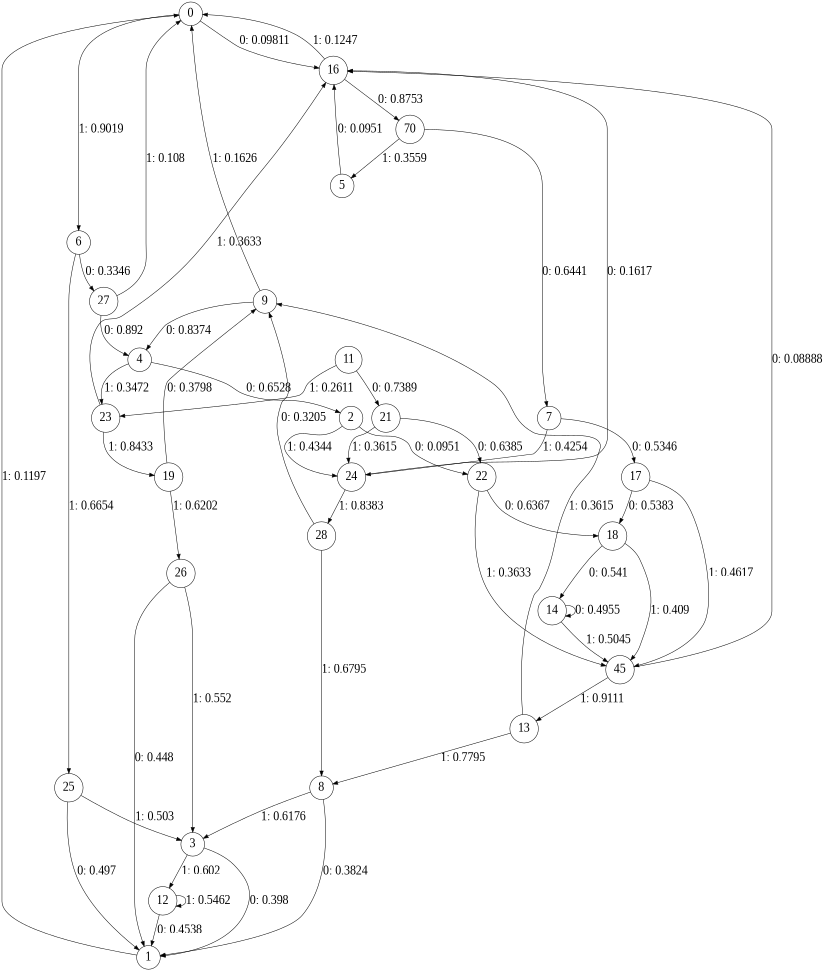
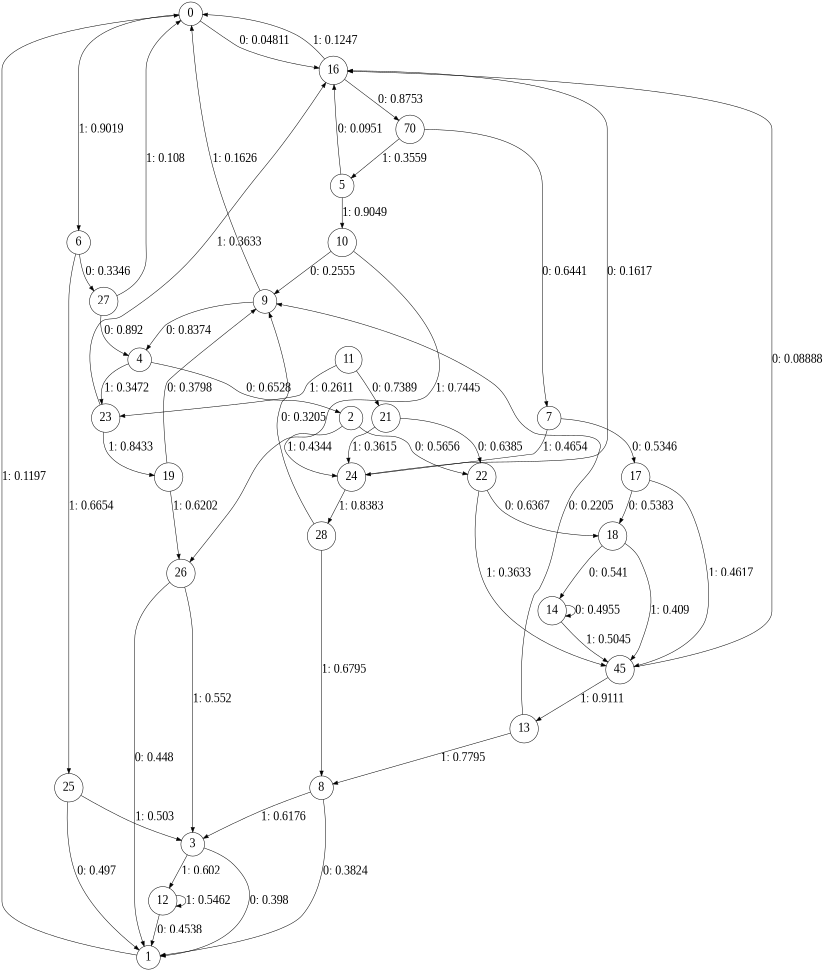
  digraph {
    fontname="Liberation Serif"
    node [fontname="Liberation Serif" fontsize=24 shape=circle]
    edge [fontname="Liberation Serif" fontsize=24]
    0
    16
    6
    n4 [label=70]
    27
    25
    5
    7
    4
    1
    3
    11
    23
    21
    19
    22
    24
    2
    n19 [label=45]
    18
    28
    13
    14
    9
    8
    12
    26
+   10
    17
-   0 -> 16 [label="0: 0.09811  "]
+   0 -> 16 [label="0: 0.04811  "]
    0 -> 6 [label="1: 0.9019   "]
    16 -> 0 [label="1: 0.1247   "]
    16 -> n4 [label="0: 0.8753   "]
    6 -> 27 [label="0: 0.3346   "]
    6 -> 25 [label="1: 0.6654   "]
    n4 -> 5 [label="1: 0.3559   "]
    n4 -> 7 [label="0: 0.6441   "]
    27 -> 0 [label="1: 0.108    "]
    27 -> 4 [label="0: 0.892    "]
    25 -> 1 [label="0: 0.497    "]
    25 -> 3 [label="1: 0.503    "]
    5 -> 16 [label="0: 0.0951   "]
-   7 -> 24 [label="1: 0.4254   "]
+   5 -> 10 [label="1: 0.9049   "]
+   7 -> 24 [label="1: 0.4654   "]
    7 -> 17 [label="0: 0.5346   "]
    4 -> 23 [label="1: 0.3472   "]
    4 -> 2 [label="0: 0.6528   "]
    1 -> 0 [label="1: 0.1197   "]
    3 -> 1 [label="0: 0.398    "]
    3 -> 12 [label="1: 0.602    "]
    11 -> 23 [label="1: 0.2611   "]
    11 -> 21 [label="0: 0.7389   "]
    23 -> 16 [label="1: 0.3633   "]
    23 -> 19 [label="1: 0.8433   "]
    21 -> 22 [label="0: 0.6385   "]
    21 -> 24 [label="1: 0.3615   "]
    19 -> 9 [label="0: 0.3798   "]
    19 -> 26 [label="1: 0.6202   "]
    22 -> n19 [label="1: 0.3633   "]
    22 -> 18 [label="0: 0.6367   "]
    24 -> 16 [label="0: 0.1617   "]
    24 -> 28 [label="1: 0.8383   "]
-   2 -> 22 [label="0: 0.0951   "]
+   2 -> 22 [label="0: 0.5656   "]
    2 -> 24 [label="1: 0.4344   "]
    n19 -> 16 [label="0: 0.08888  "]
    n19 -> 13 [label="1: 0.9111   "]
    18 -> n19 [label="1: 0.409    "]
    18 -> 14 [label="0: 0.541    "]
    28 -> 9 [label="0: 0.3205   "]
    28 -> 8 [label="1: 0.6795   "]
-   13 -> 9 [label="1: 0.3615   "]
+   13 -> 9 [label="0: 0.2205   "]
    13 -> 8 [label="1: 0.7795   "]
    14 -> n19 [label="1: 0.5045   "]
    14 -> 14 [label="0: 0.4955   "]
    9 -> 0 [label="1: 0.1626   "]
    9 -> 4 [label="0: 0.8374   "]
    8 -> 1 [label="0: 0.3824   "]
    8 -> 3 [label="1: 0.6176   "]
    12 -> 1 [label="0: 0.4538   "]
    12 -> 12 [label="1: 0.5462   "]
    26 -> 1 [label="0: 0.448    "]
    26 -> 3 [label="1: 0.552    "]
+   10 -> 9 [label="0: 0.2555   "]
+   10 -> 26 [label="1: 0.7445   "]
    17 -> n19 [label="1: 0.4617   "]
    17 -> 18 [label="0: 0.5383   "]
  }
